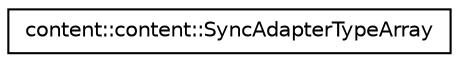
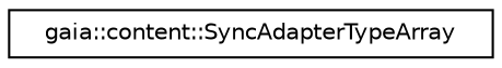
  digraph {
    rankdir=LR
-   n1 [color=black fillcolor=white fontname=Helvetica fontsize=10 height=0.2 label="content::content::SyncAdapterTypeArray" shape=record style=filled width=0.4]
+   n1 [color=black fillcolor=white fontname=Helvetica fontsize=10 height=0.2 label="gaia::content::SyncAdapterTypeArray" shape=record style=filled width=0.4]
  }
